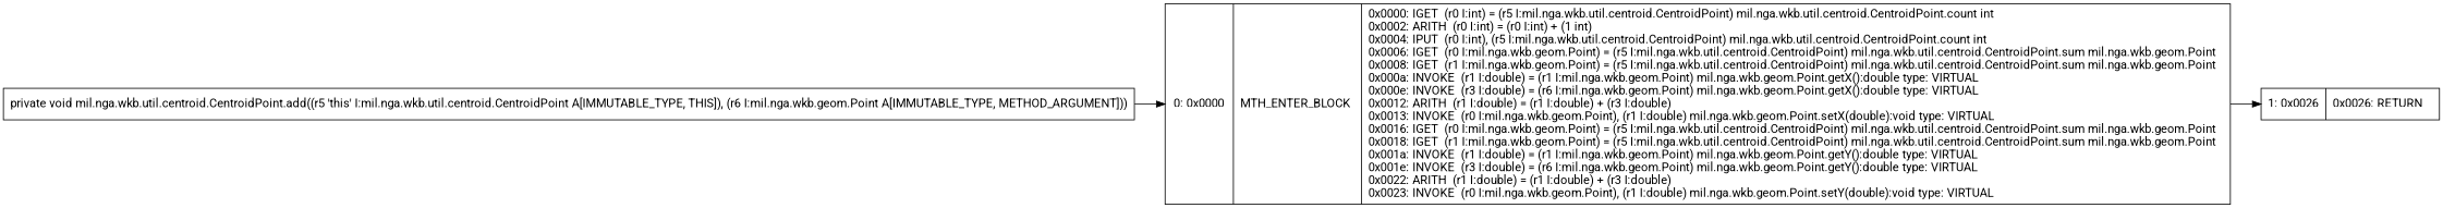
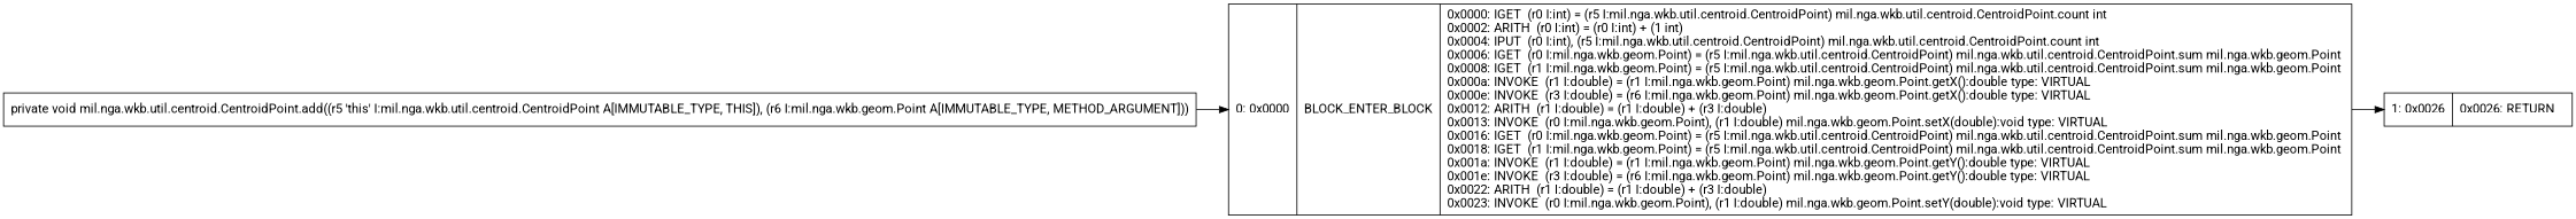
  digraph {
    rankdir=LR
    fontname=Roboto
    node [shape=record fontname=Roboto]
    edge [fontname=Roboto]
-   n1 [label="{0\:\ 0x0000|MTH_ENTER_BLOCK\l|0x0000: IGET  (r0 I:int) = (r5 I:mil.nga.wkb.util.centroid.CentroidPoint) mil.nga.wkb.util.centroid.CentroidPoint.count int \l0x0002: ARITH  (r0 I:int) = (r0 I:int) + (1 int) \l0x0004: IPUT  (r0 I:int), (r5 I:mil.nga.wkb.util.centroid.CentroidPoint) mil.nga.wkb.util.centroid.CentroidPoint.count int \l0x0006: IGET  (r0 I:mil.nga.wkb.geom.Point) = (r5 I:mil.nga.wkb.util.centroid.CentroidPoint) mil.nga.wkb.util.centroid.CentroidPoint.sum mil.nga.wkb.geom.Point \l0x0008: IGET  (r1 I:mil.nga.wkb.geom.Point) = (r5 I:mil.nga.wkb.util.centroid.CentroidPoint) mil.nga.wkb.util.centroid.CentroidPoint.sum mil.nga.wkb.geom.Point \l0x000a: INVOKE  (r1 I:double) = (r1 I:mil.nga.wkb.geom.Point) mil.nga.wkb.geom.Point.getX():double type: VIRTUAL \l0x000e: INVOKE  (r3 I:double) = (r6 I:mil.nga.wkb.geom.Point) mil.nga.wkb.geom.Point.getX():double type: VIRTUAL \l0x0012: ARITH  (r1 I:double) = (r1 I:double) + (r3 I:double) \l0x0013: INVOKE  (r0 I:mil.nga.wkb.geom.Point), (r1 I:double) mil.nga.wkb.geom.Point.setX(double):void type: VIRTUAL \l0x0016: IGET  (r0 I:mil.nga.wkb.geom.Point) = (r5 I:mil.nga.wkb.util.centroid.CentroidPoint) mil.nga.wkb.util.centroid.CentroidPoint.sum mil.nga.wkb.geom.Point \l0x0018: IGET  (r1 I:mil.nga.wkb.geom.Point) = (r5 I:mil.nga.wkb.util.centroid.CentroidPoint) mil.nga.wkb.util.centroid.CentroidPoint.sum mil.nga.wkb.geom.Point \l0x001a: INVOKE  (r1 I:double) = (r1 I:mil.nga.wkb.geom.Point) mil.nga.wkb.geom.Point.getY():double type: VIRTUAL \l0x001e: INVOKE  (r3 I:double) = (r6 I:mil.nga.wkb.geom.Point) mil.nga.wkb.geom.Point.getY():double type: VIRTUAL \l0x0022: ARITH  (r1 I:double) = (r1 I:double) + (r3 I:double) \l0x0023: INVOKE  (r0 I:mil.nga.wkb.geom.Point), (r1 I:double) mil.nga.wkb.geom.Point.setY(double):void type: VIRTUAL \l}"]
+   n1 [label="{0\:\ 0x0000|BLOCK_ENTER_BLOCK\l|0x0000: IGET  (r0 I:int) = (r5 I:mil.nga.wkb.util.centroid.CentroidPoint) mil.nga.wkb.util.centroid.CentroidPoint.count int \l0x0002: ARITH  (r0 I:int) = (r0 I:int) + (1 int) \l0x0004: IPUT  (r0 I:int), (r5 I:mil.nga.wkb.util.centroid.CentroidPoint) mil.nga.wkb.util.centroid.CentroidPoint.count int \l0x0006: IGET  (r0 I:mil.nga.wkb.geom.Point) = (r5 I:mil.nga.wkb.util.centroid.CentroidPoint) mil.nga.wkb.util.centroid.CentroidPoint.sum mil.nga.wkb.geom.Point \l0x0008: IGET  (r1 I:mil.nga.wkb.geom.Point) = (r5 I:mil.nga.wkb.util.centroid.CentroidPoint) mil.nga.wkb.util.centroid.CentroidPoint.sum mil.nga.wkb.geom.Point \l0x000a: INVOKE  (r1 I:double) = (r1 I:mil.nga.wkb.geom.Point) mil.nga.wkb.geom.Point.getX():double type: VIRTUAL \l0x000e: INVOKE  (r3 I:double) = (r6 I:mil.nga.wkb.geom.Point) mil.nga.wkb.geom.Point.getX():double type: VIRTUAL \l0x0012: ARITH  (r1 I:double) = (r1 I:double) + (r3 I:double) \l0x0013: INVOKE  (r0 I:mil.nga.wkb.geom.Point), (r1 I:double) mil.nga.wkb.geom.Point.setX(double):void type: VIRTUAL \l0x0016: IGET  (r0 I:mil.nga.wkb.geom.Point) = (r5 I:mil.nga.wkb.util.centroid.CentroidPoint) mil.nga.wkb.util.centroid.CentroidPoint.sum mil.nga.wkb.geom.Point \l0x0018: IGET  (r1 I:mil.nga.wkb.geom.Point) = (r5 I:mil.nga.wkb.util.centroid.CentroidPoint) mil.nga.wkb.util.centroid.CentroidPoint.sum mil.nga.wkb.geom.Point \l0x001a: INVOKE  (r1 I:double) = (r1 I:mil.nga.wkb.geom.Point) mil.nga.wkb.geom.Point.getY():double type: VIRTUAL \l0x001e: INVOKE  (r3 I:double) = (r6 I:mil.nga.wkb.geom.Point) mil.nga.wkb.geom.Point.getY():double type: VIRTUAL \l0x0022: ARITH  (r1 I:double) = (r1 I:double) + (r3 I:double) \l0x0023: INVOKE  (r0 I:mil.nga.wkb.geom.Point), (r1 I:double) mil.nga.wkb.geom.Point.setY(double):void type: VIRTUAL \l}"]
    n2 [label="{1\:\ 0x0026|0x0026: RETURN   \l}"]
    n3 [label="{private void mil.nga.wkb.util.centroid.CentroidPoint.add((r5 'this' I:mil.nga.wkb.util.centroid.CentroidPoint A[IMMUTABLE_TYPE, THIS]), (r6 I:mil.nga.wkb.geom.Point A[IMMUTABLE_TYPE, METHOD_ARGUMENT])) }"]
    n1 -> n2
    n3 -> n1
  }
